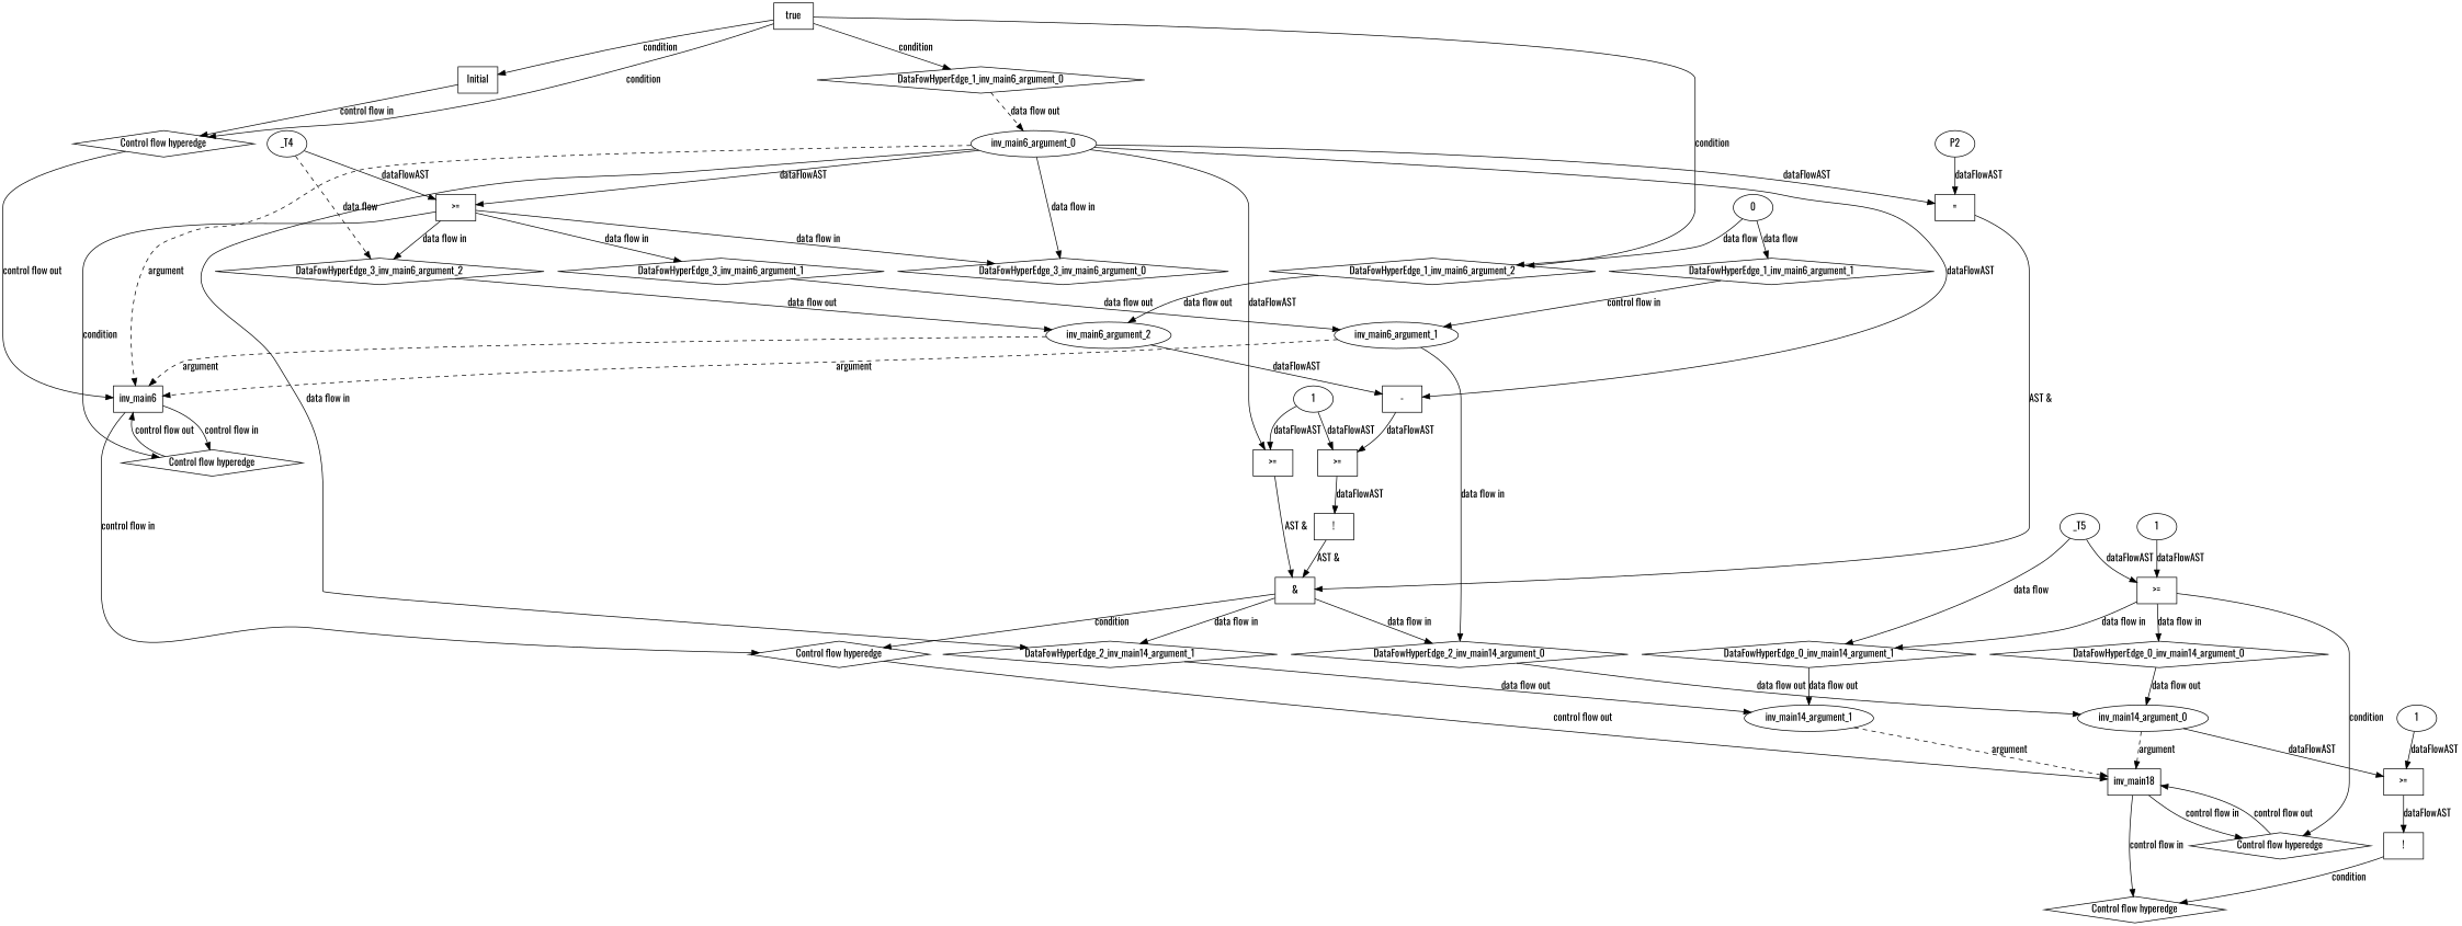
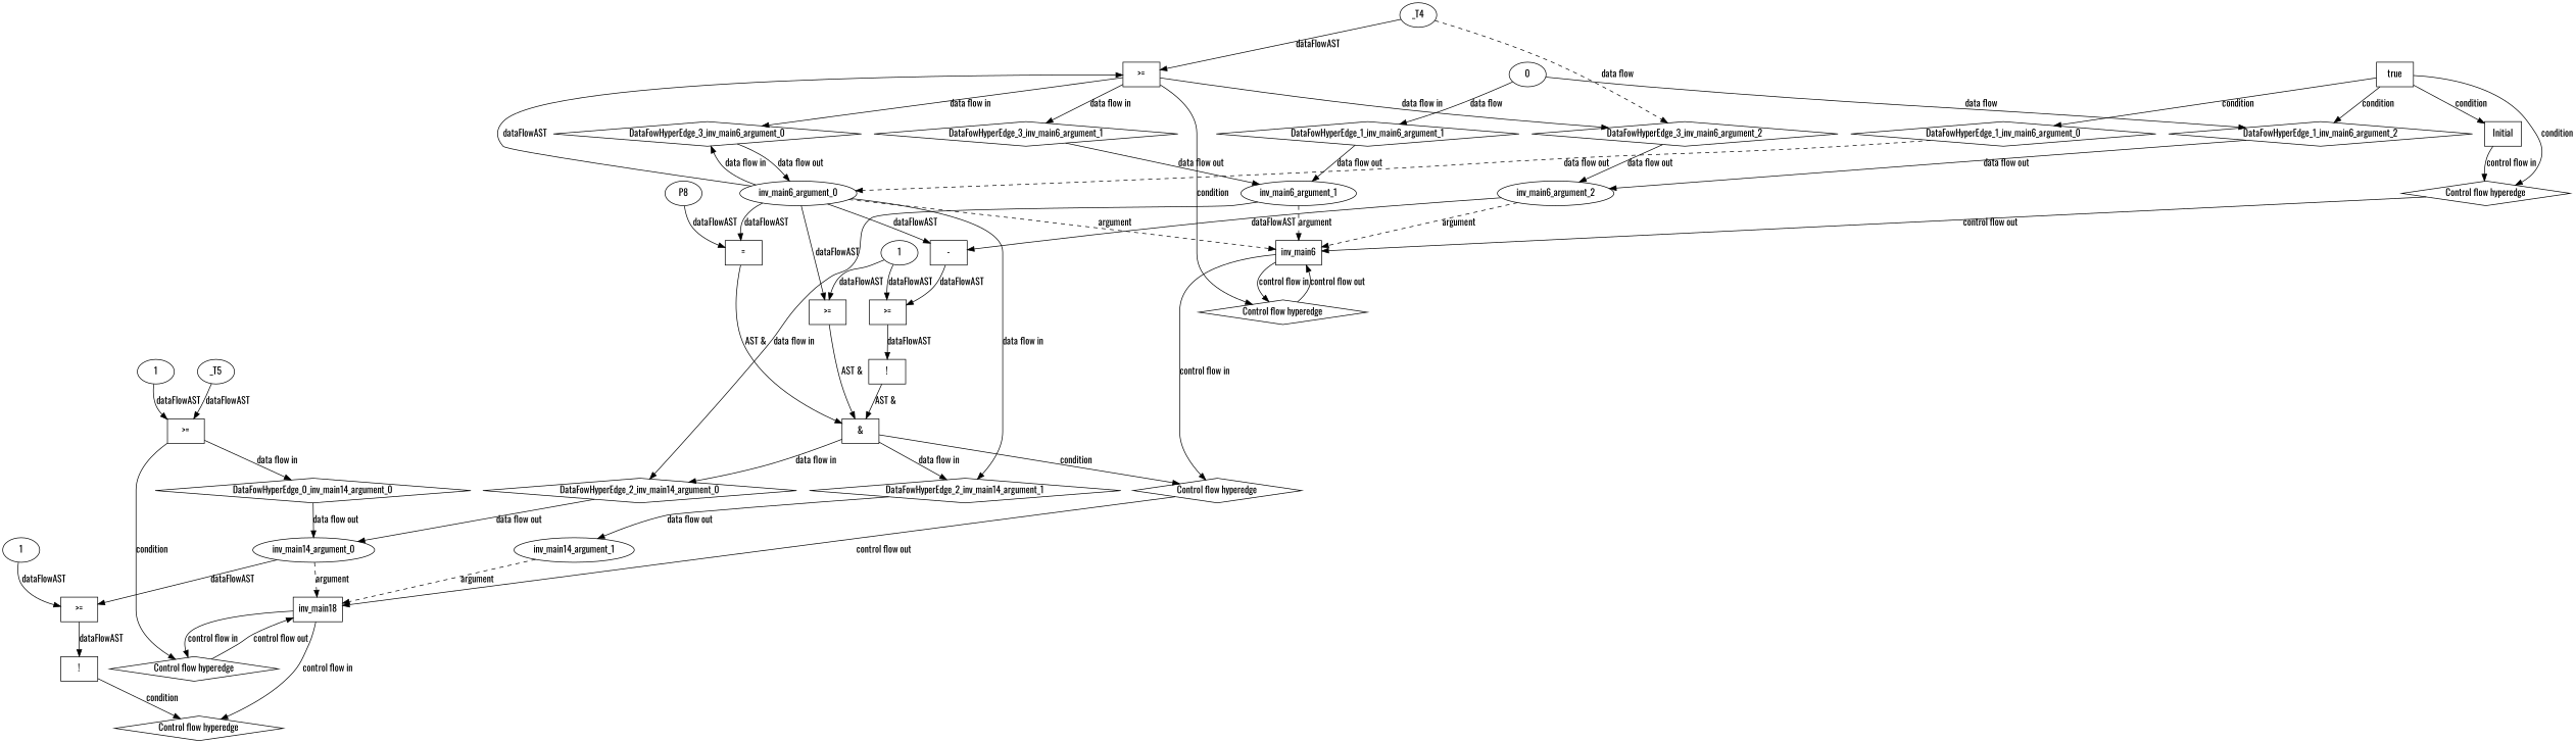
  digraph {
    fontname=Oswald
    node [fontname=Oswald nodeName=argument0 shape=diamond]
    edge [fontname=Oswald]
    n1 [label=inv_main18 nodeName=inv_main14 shape=rect]
    n2 [label="Control flow hyperedge" nodeName=ControlFowHyperEdge_0]
    n3 [label="Control flow hyperedge" nodeName=ControlFowHyperEdge_4]
    n4 [label=inv_main6 nodeName=inv_main6 shape=rect]
    n5 [label="Control flow hyperedge" nodeName=ControlFowHyperEdge_2]
    n6 [label="Control flow hyperedge" nodeName=ControlFowHyperEdge_3]
    n7 [label=Initial nodeName=Initial shape=rect]
    n8 [label="Control flow hyperedge" nodeName=ControlFowHyperEdge_1]
    n9 [label=inv_main14_argument_0 shape=oval]
    n10 [label=">=" nodeName=xxxFALSE___inv_main14_4xxxguard_0_node_1 shape=rect]
    n11 [label="!" nodeName=xxxFALSE___inv_main14_4xxxguard_0_node_0 shape=rect]
    n12 [label=inv_main14_argument_1 nodeName=argument1 shape=oval]
    n13 [label=inv_main6_argument_0 shape=oval]
    n14 [label="-" nodeName=xxxinv_main14___inv_main6_2xxxguard_0_node_2 shape=rect]
    n15 [label=">=" nodeName=xxxinv_main14___inv_main6_2xxxguard1_node_0 shape=rect]
    n16 [label="=" nodeName=xxxinv_main14___inv_main6_2xxxguard2_node_0 shape=rect]
    n17 [label=">=" nodeName=xxxinv_main6___inv_main6_3xxxguard_0_node_0 shape=rect]
    n18 [label=DataFowHyperEdge_2_inv_main14_argument_1 nodeName=DataFowHyperEdge_2_inv_main14_argument_1]
    n19 [label=DataFowHyperEdge_3_inv_main6_argument_0 nodeName=DataFowHyperEdge_3_inv_main6_argument_0]
    n20 [label=">=" nodeName=xxxinv_main14___inv_main6_2xxxguard_0_node_1 shape=rect]
    n21 [label="&" nodeName=xxxinv_main14___inv_main6_2xxx_and shape=rect]
    n22 [label=DataFowHyperEdge_3_inv_main6_argument_2 nodeName=DataFowHyperEdge_3_inv_main6_argument_2]
    n23 [label=DataFowHyperEdge_3_inv_main6_argument_1 nodeName=DataFowHyperEdge_3_inv_main6_argument_1]
    n24 [label=inv_main6_argument_1 nodeName=argument1 shape=oval]
    n25 [label=DataFowHyperEdge_2_inv_main14_argument_0 nodeName=DataFowHyperEdge_2_inv_main14_argument_0]
    n26 [label=inv_main6_argument_2 nodeName=argument2 shape=oval]
    n27 [label=">=" nodeName=xxxinv_main14___inv_main14_0xxxguard_0_node_0 shape=rect]
-   n28 [label=DataFowHyperEdge_0_inv_main14_argument_1 nodeName=DataFowHyperEdge_0_inv_main14_argument_1]
    n29 [label=DataFowHyperEdge_0_inv_main14_argument_0 nodeName=DataFowHyperEdge_0_inv_main14_argument_0]
    n30 [label=1 nodeName=xxxinv_main14___inv_main14_0xxxguard_0_node_2 shape=""]
    n31 [label=_T5 nodeName=xxxinv_main14___inv_main14_0xxxdataFlow_0_node_0 shape=""]
    n32 [label=true nodeName=true_1 shape=rect]
    n33 [label=DataFowHyperEdge_1_inv_main6_argument_2 nodeName=DataFowHyperEdge_1_inv_main6_argument_2]
    n34 [label=DataFowHyperEdge_1_inv_main6_argument_0 nodeName=DataFowHyperEdge_1_inv_main6_argument_0]
    n35 [label=DataFowHyperEdge_1_inv_main6_argument_1 nodeName=DataFowHyperEdge_1_inv_main6_argument_1]
    n36 [label=0 nodeName=xxxinv_main6___Initial_1xxxdataFlow_0_node_0 shape=""]
    n37 [label="!" nodeName=xxxinv_main14___inv_main6_2xxxguard_0_node_0 shape=rect]
    n38 [label=1 nodeName=xxxinv_main14___inv_main6_2xxxguard_0_node_5 shape=""]
-   n39 [label=P2 nodeName=xxxinv_main14___inv_main6_2xxxguard2_node_1 shape=""]
+   n39 [label=P8 nodeName=xxxinv_main14___inv_main6_2xxxguard2_node_1 shape=""]
    n40 [label=_T4 nodeName=xxxinv_main6___inv_main6_3xxxdataFlow_0_node_0 shape=""]
    n41 [label=1 nodeName=xxxFALSE___inv_main14_4xxxguard_0_node_3 shape=""]
    n1 -> n2 [label="control flow in"]
    n1 -> n3 [label="control flow in"]
    n2 -> n1 [label="control flow out"]
    n4 -> n5 [label="control flow in"]
    n4 -> n6 [label="control flow in"]
    n5 -> n1 [label="control flow out"]
    n6 -> n4 [label="control flow out"]
    n7 -> n8 [label="control flow in"]
    n8 -> n4 [label="control flow out"]
    n9 -> n1 [label=argument style=dashed]
    n9 -> n10 [label=dataFlowAST]
    n10 -> n11 [label=dataFlowAST]
    n11 -> n3 [label=condition]
    n12 -> n1 [label=argument style=dashed]
    n13 -> n4 [label=argument style=dashed]
    n13 -> n14 [label=dataFlowAST]
    n13 -> n15 [label=dataFlowAST]
    n13 -> n16 [label=dataFlowAST]
    n13 -> n17 [label=dataFlowAST]
    n13 -> n18 [label="data flow in"]
    n13 -> n19 [label="data flow in"]
    n14 -> n20 [label=dataFlowAST]
    n15 -> n21 [label="AST &"]
    n16 -> n21 [label="AST &"]
    n17 -> n6 [label=condition]
    n17 -> n19 [label="data flow in"]
    n17 -> n22 [label="data flow in"]
    n17 -> n23 [label="data flow in"]
    n18 -> n12 [label="data flow out"]
+   n19 -> n13 [label="data flow out"]
    n20 -> n37 [label=dataFlowAST]
    n21 -> n5 [label=condition]
    n21 -> n18 [label="data flow in"]
    n21 -> n25 [label="data flow in"]
    n22 -> n26 [label="data flow out"]
    n23 -> n24 [label="data flow out"]
    n24 -> n4 [label=argument style=dashed]
    n24 -> n25 [label="data flow in"]
    n25 -> n9 [label="data flow out"]
    n26 -> n4 [label=argument style=dashed]
    n26 -> n14 [label=dataFlowAST]
    n27 -> n2 [label=condition]
-   n27 -> n28 [label="data flow in"]
    n27 -> n29 [label="data flow in"]
-   n28 -> n12 [label="data flow out"]
    n29 -> n9 [label="data flow out"]
    n30 -> n27 [label=dataFlowAST]
    n31 -> n27 [label=dataFlowAST]
-   n31 -> n28 [label="data flow"]
    n32 -> n7 [label=condition]
    n32 -> n8 [label=condition]
    n32 -> n33 [label=condition]
    n32 -> n34 [label=condition]
    n33 -> n26 [label="data flow out"]
    n34 -> n13 [label="data flow out" style=dashed]
-   n35 -> n24 [label="control flow in"]
+   n35 -> n24 [label="data flow out"]
    n36 -> n33 [label="data flow"]
    n36 -> n35 [label="data flow"]
    n37 -> n21 [label="AST &"]
    n38 -> n15 [label=dataFlowAST]
    n38 -> n20 [label=dataFlowAST]
    n39 -> n16 [label=dataFlowAST]
    n40 -> n17 [label=dataFlowAST]
    n40 -> n22 [label="data flow" style=dashed]
    n41 -> n10 [label=dataFlowAST]
  }
